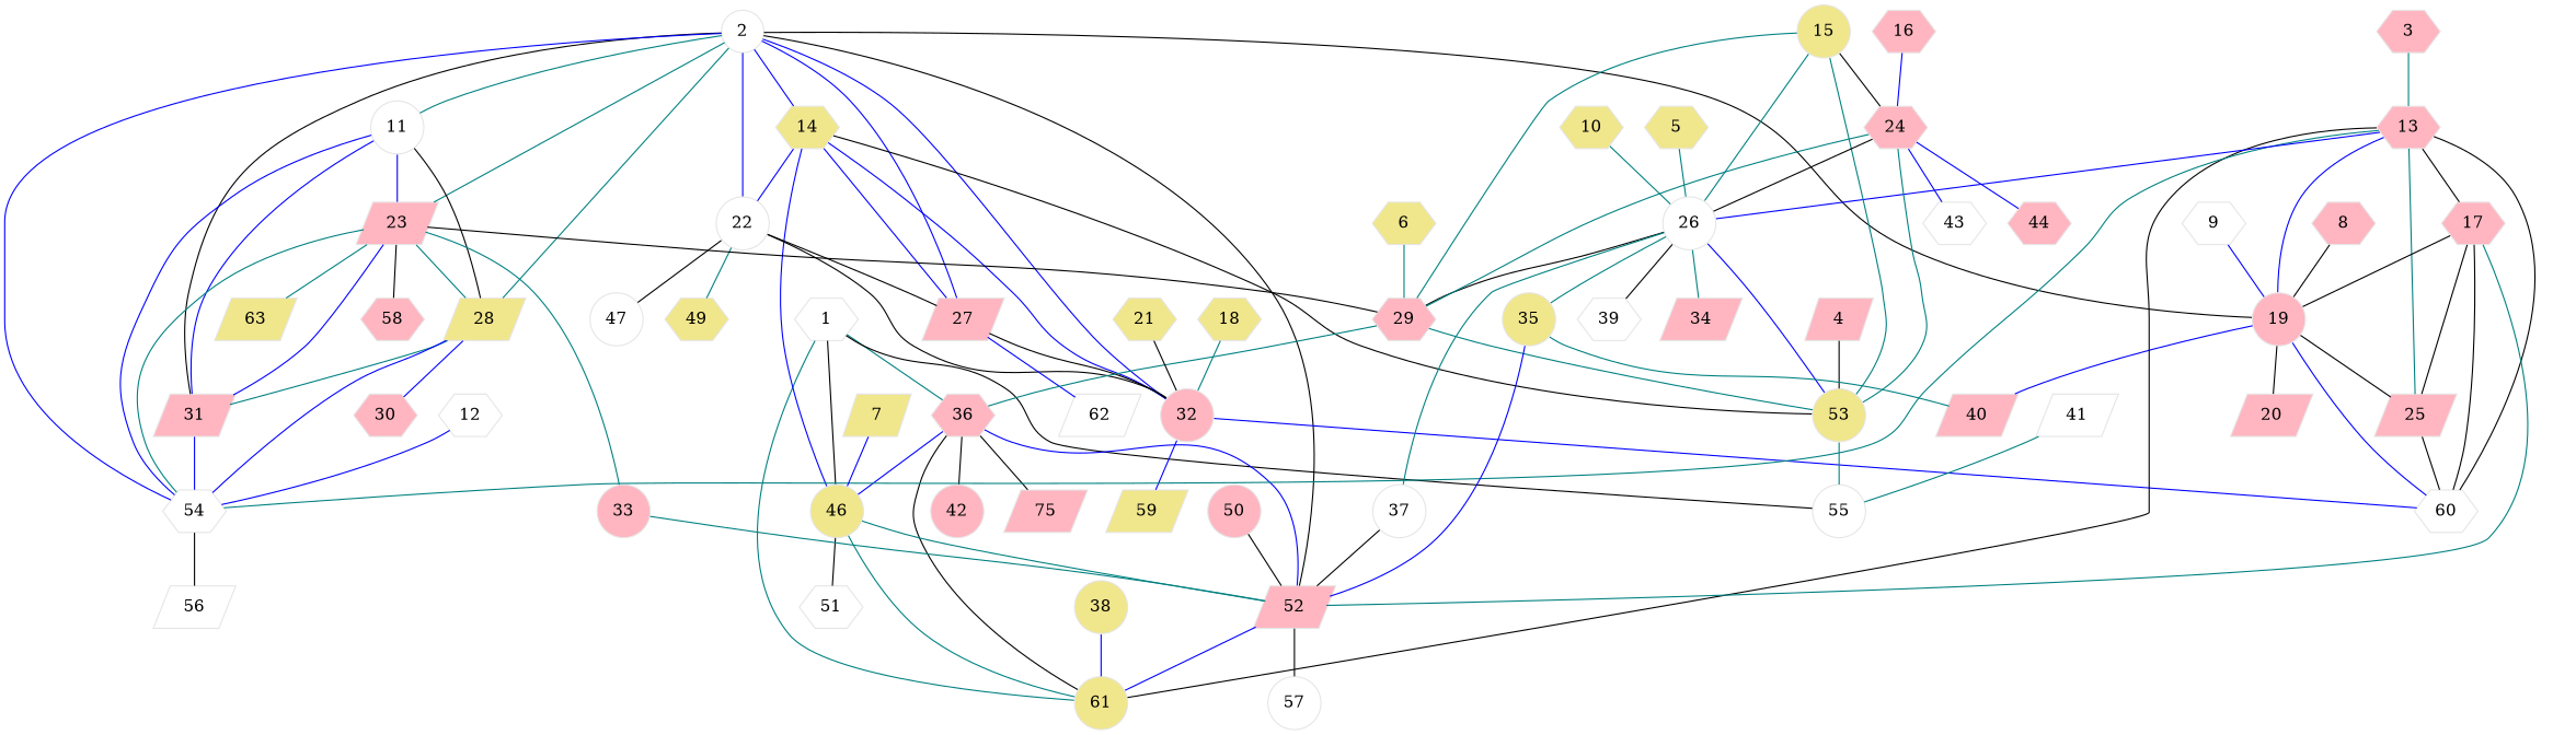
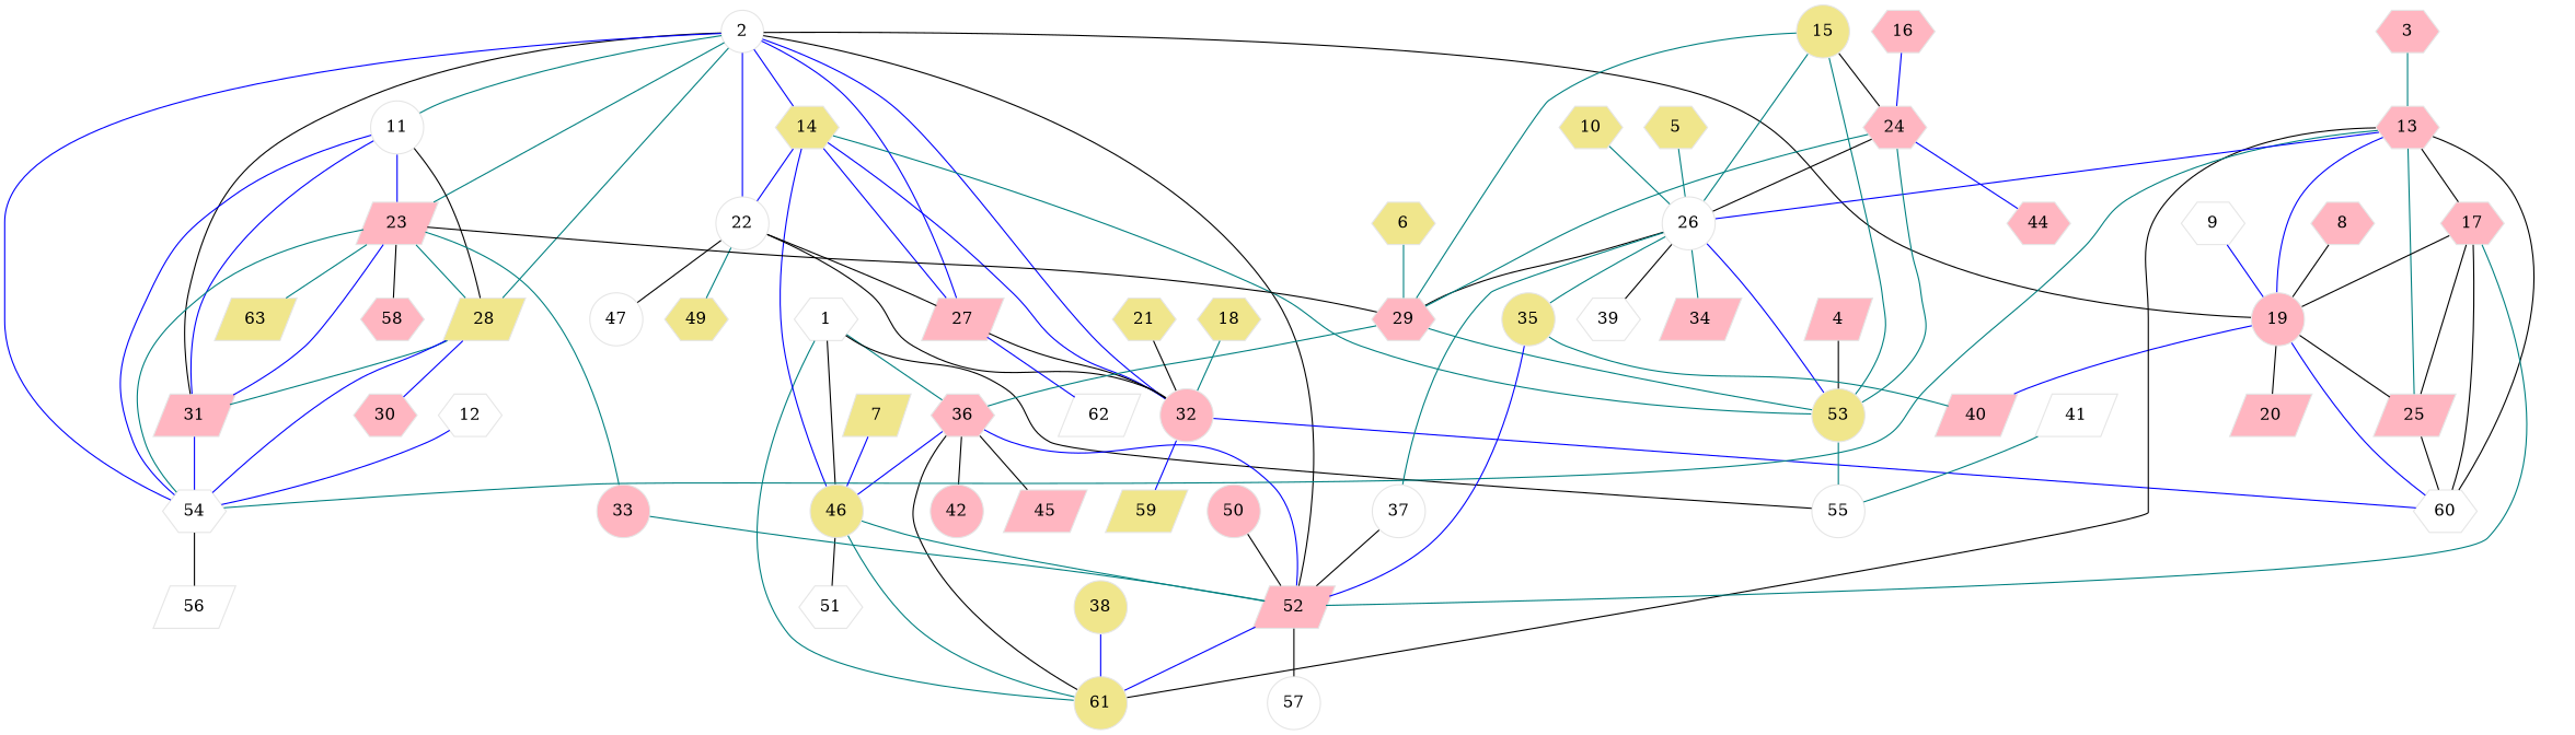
  graph {
    node [color=gray90 fillcolor=lightpink shape=hexagon style=filled]
    edge [color=teal weight=1.0]
    1 [fillcolor=white]
    36
    46 [fillcolor=khaki shape=circle]
    55 [fillcolor=white shape=circle]
    61 [fillcolor=khaki shape=circle]
    52 [shape=parallelogram]
    42 [shape=circle]
-   45 [shape=parallelogram label=75]
+   45 [shape=parallelogram]
    51 [fillcolor=white]
    57 [fillcolor=white shape=circle]
    2 [fillcolor=white shape=circle]
    11 [fillcolor=white shape=circle]
    14 [fillcolor=khaki]
    19 [shape=circle]
    22 [fillcolor=white shape=circle]
    23 [shape=parallelogram]
    27 [shape=parallelogram]
    28 [fillcolor=khaki shape=parallelogram]
    31 [shape=parallelogram]
    32 [shape=circle]
    54 [fillcolor=white]
    53 [fillcolor=khaki shape=circle]
    25 [shape=parallelogram]
    60 [fillcolor=white]
    20 [shape=parallelogram]
    40 [shape=parallelogram]
    47 [fillcolor=white shape=circle]
    49 [fillcolor=khaki]
    29
    33 [shape=circle]
    58
    63 [fillcolor=khaki shape=parallelogram]
    62 [fillcolor=white shape=parallelogram]
    30
    59 [fillcolor=khaki shape=parallelogram]
    56 [fillcolor=white shape=parallelogram]
    3
    13
    26 [fillcolor=white shape=circle]
    17
    4 [shape=parallelogram]
    5 [fillcolor=khaki]
    34 [shape=parallelogram]
    35 [fillcolor=khaki shape=circle]
    37 [fillcolor=white shape=circle]
    39 [fillcolor=white]
    6 [fillcolor=khaki]
    7 [fillcolor=khaki shape=parallelogram]
    8
    9 [fillcolor=white]
    10 [fillcolor=khaki]
    12 [fillcolor=white]
    15 [fillcolor=khaki shape=circle]
    24
-   43 [fillcolor=white]
    44
    16
    18 [fillcolor=khaki]
    21 [fillcolor=khaki]
    38 [fillcolor=khaki shape=circle]
    41 [fillcolor=white shape=parallelogram]
    50 [shape=circle]
    1 -- 36
    1 -- 46 [color=black]
    1 -- 55 [color=black]
    1 -- 61
    36 -- 46 [color=blue]
    36 -- 61 [color=black]
    36 -- 52 [color=blue weight=2.0]
    36 -- 42 [color=black]
    36 -- 45 [color=black]
    46 -- 61
    46 -- 52 [weight=2.0]
    46 -- 51 [color=black]
    52 -- 61 [color=blue weight=2.0]
    52 -- 57 [color=black]
    2 -- 52 [color=black]
    2 -- 11
    2 -- 14 [color=blue]
    2 -- 19 [color=black]
    2 -- 22 [color=blue weight=2.0]
    2 -- 23
    2 -- 27 [color=blue]
    2 -- 28
    2 -- 31 [color=black]
    2 -- 32 [color=blue]
    2 -- 54 [color=blue]
    11 -- 23 [color=blue]
    11 -- 28 [color=black]
    11 -- 31 [color=blue]
    11 -- 54 [color=blue]
    14 -- 46 [color=blue]
    14 -- 22 [color=blue weight=2.0]
    14 -- 27 [color=blue]
    14 -- 32 [color=blue]
-   14 -- 53 [color=black]
+   14 -- 53
    19 -- 25 [color=black]
    19 -- 60 [color=blue]
    19 -- 20 [color=black]
    19 -- 40 [color=blue]
    22 -- 27 [color=black weight=2.0]
    22 -- 32 [color=black weight=2.0]
    22 -- 47 [color=black]
    22 -- 49
    23 -- 28
    23 -- 31 [color=blue]
    23 -- 54
    23 -- 29 [color=black]
    23 -- 33
    23 -- 58 [color=black]
    23 -- 63
    27 -- 32 [color=black]
    27 -- 62 [color=blue]
    28 -- 31
    28 -- 54 [color=blue]
    28 -- 30 [color=blue]
    31 -- 54 [color=blue]
    32 -- 60 [color=blue]
    32 -- 59 [color=blue]
    54 -- 56 [color=black]
    53 -- 55
    25 -- 60 [color=black]
    29 -- 36
    29 -- 53
    33 -- 52
    3 -- 13
    13 -- 61 [color=black]
    13 -- 19 [color=blue weight=2.0]
    13 -- 54
    13 -- 25 [weight=2.0]
    13 -- 60 [color=black weight=2.0]
    13 -- 26 [color=blue]
    13 -- 17 [color=black weight=2.0]
    26 -- 53 [color=blue]
    26 -- 29 [color=black]
    26 -- 34
    26 -- 35
    26 -- 37
    26 -- 39 [color=black]
    17 -- 52
    17 -- 19 [color=black]
    17 -- 25 [color=black]
    17 -- 60 [color=black]
    4 -- 53 [color=black]
    5 -- 26
    35 -- 52 [color=blue]
    35 -- 40
    37 -- 52 [color=black weight=2.0]
    6 -- 29
    7 -- 46 [color=blue]
    8 -- 19 [color=black]
    9 -- 19 [color=blue]
    10 -- 26
    12 -- 54 [color=blue]
    15 -- 53
    15 -- 29
    15 -- 26
    15 -- 24 [color=black weight=2.0]
    24 -- 53 [weight=2.0]
    24 -- 29 [weight=2.0]
    24 -- 26 [color=black weight=2.0]
-   24 -- 43 [color=blue]
    24 -- 44 [color=blue]
    16 -- 24 [color=blue]
    18 -- 32
    21 -- 32 [color=black]
    38 -- 61 [color=blue]
    41 -- 55
    50 -- 52 [color=black]
  }
